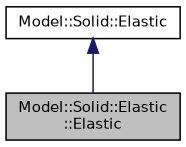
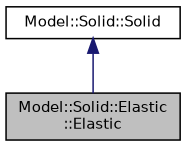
  digraph {
    node [color=black fontname=Helvetica fontsize=10 shape=record style=filled]
    n1 [fillcolor=grey75 fontcolor=black height=0.2 label="Model::Solid::Elastic\l::Elastic" width=0.4]
-   n2 [fillcolor=white height=0.2 label="Model::Solid::Elastic" width=0.4]
+   n2 [fillcolor=white height=0.2 label="Model::Solid::Solid" width=0.4]
    n2 -> n1 [color=midnightblue dir=back fontname=Helvetica fontsize=10 labelfontname=Helvetica labelfontsize=10 style=solid]
  }
